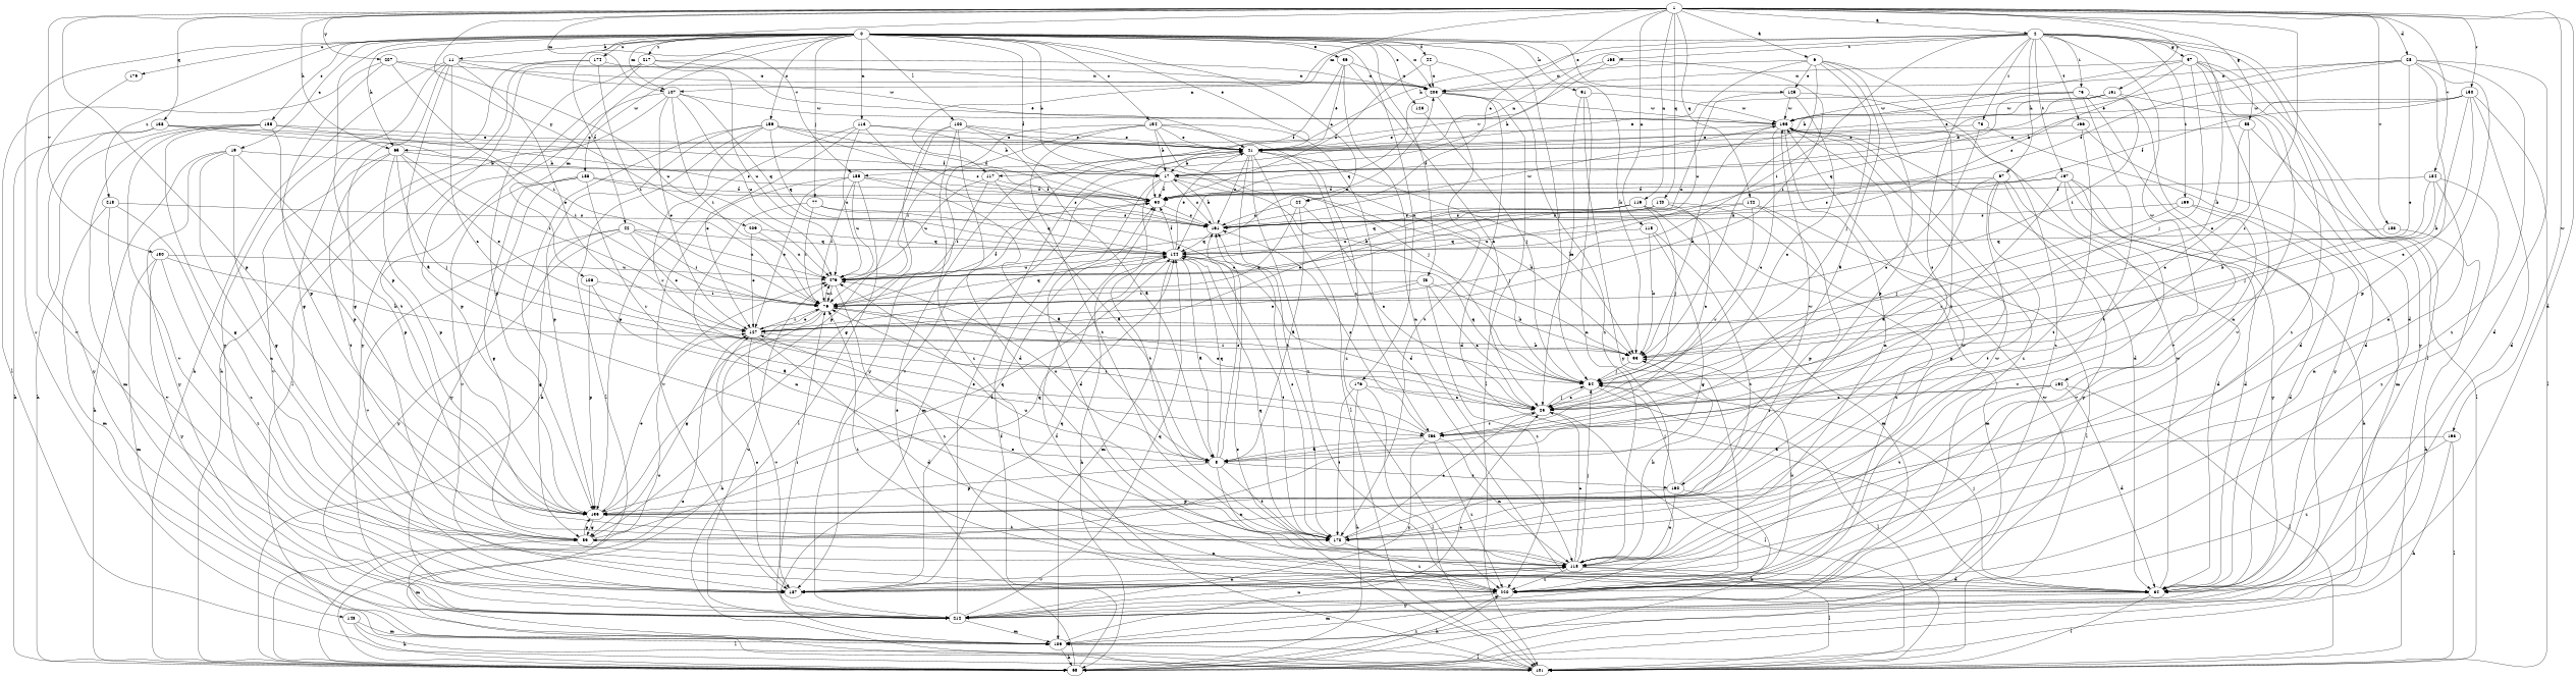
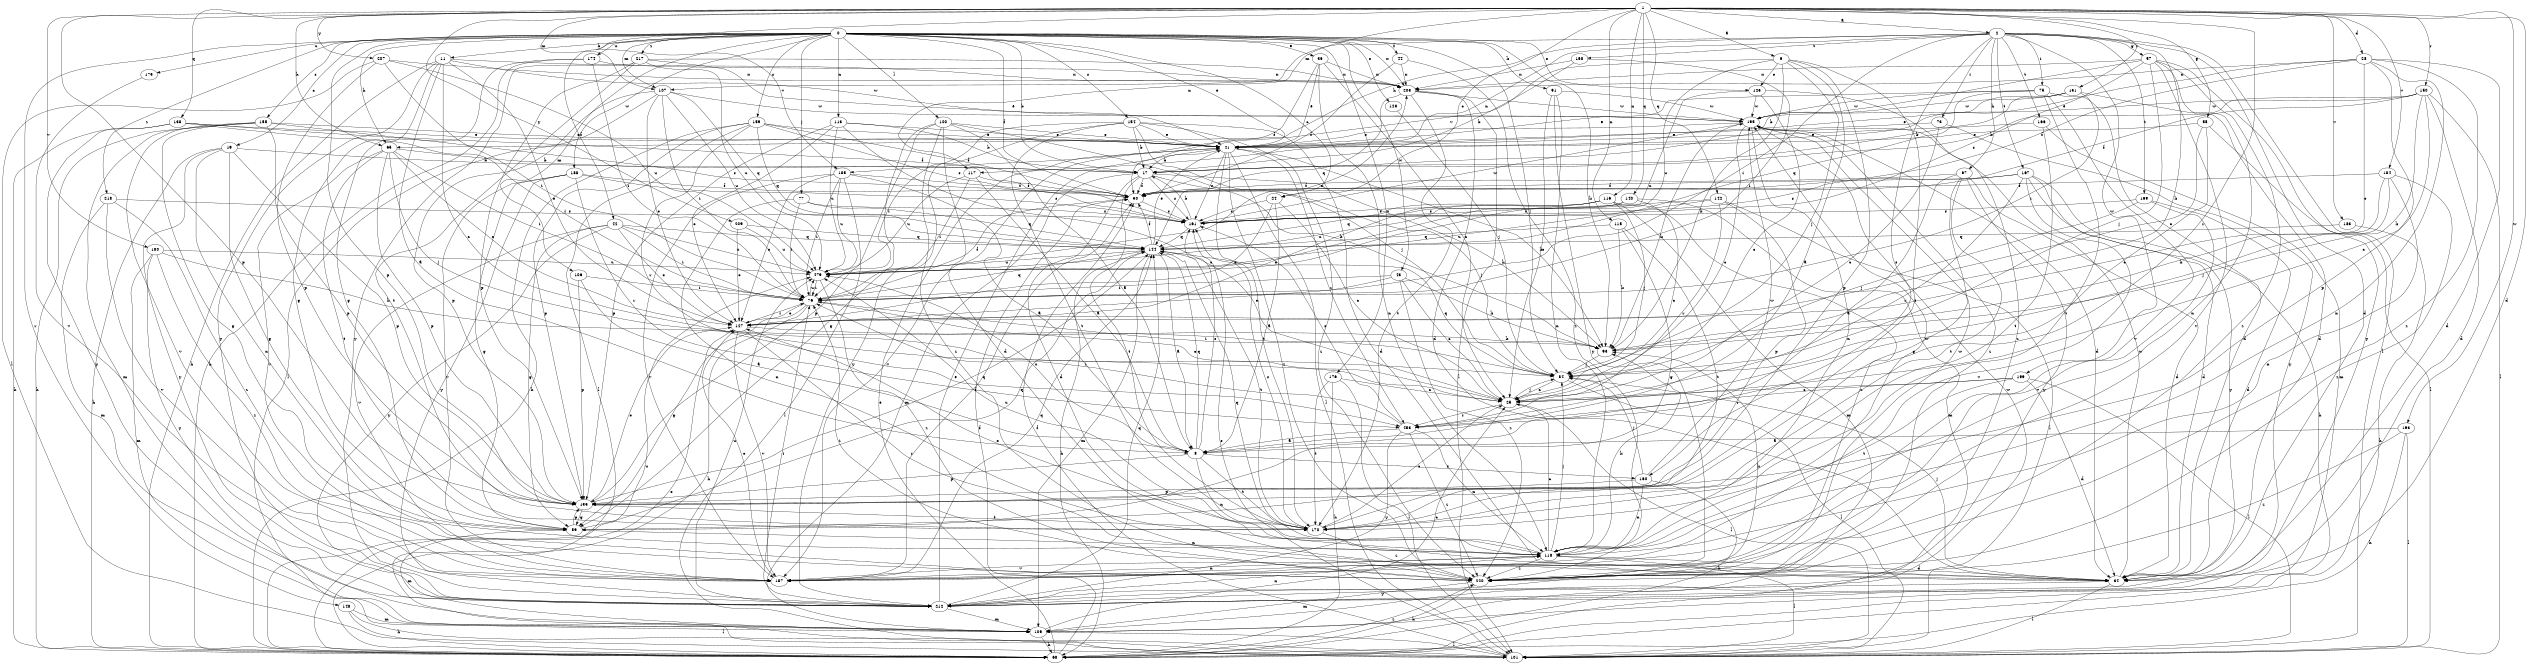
  strict digraph {
    0
    11
    17
    19
    24
    36
    41
    42
    43
    44
    50
    65
    77
    84
    91
    93
    100
    106
    107
    113
    123
    125
    135
    148
    154
    155
    159
    174
    175
    176
    188
    203
    217
    218
    8
    25
    59
    68
    127
    195
    212
    34
    170
    161
    109
    118
    n47 [label=453]
    101
    220
    187
    76
    n52 [label=479]
    144
    1
    2
    6
    28
    n58 [label=55]
    115
    116
    117
    138
    140
    142
    150
    151
    180
    183
    184
    185
    193
    207
    209
    57
    67
    73
    75
    160
    166
    167
    168
    169
-   194
+   194 [label=199]
    0 -> 11 [label=b]
    0 -> 17 [label=b]
    0 -> 19 [label=c]
    0 -> 24 [label=c]
    0 -> 36 [label=e]
    0 -> 41 [label=e]
    0 -> 42 [label=f]
-   0 -> 43 [label=f]
+   0 -> 43 [label=w]
    0 -> 44 [label=f]
    0 -> 50 [label=f]
    0 -> 65 [label=h]
    0 -> 77 [label=j]
    0 -> 84 [label=j]
    0 -> 91 [label=k]
    0 -> 93 [label=k]
    0 -> 100 [label=l]
    0 -> 106 [label=m]
    0 -> 107 [label=m]
    0 -> 113 [label=n]
    0 -> 123 [label=o]
    0 -> 125 [label=o]
    0 -> 135 [label=p]
    0 -> 148 [label=r]
    0 -> 154 [label=s]
    0 -> 155 [label=s]
    0 -> 159 [label=s]
    0 -> 174 [label=u]
    0 -> 175 [label=u]
    0 -> 176 [label=u]
    0 -> 188 [label=w]
    0 -> 203 [label=x]
    0 -> 217 [label=z]
    0 -> 218 [label=z]
    11 -> 203 [label=x]
    11 -> 8 [label=a]
    11 -> 25 [label=c]
    11 -> 59 [label=g]
    11 -> 68 [label=h]
    11 -> 127 [label=o]
    11 -> 195 [label=w]
    11 -> 212 [label=y]
    17 -> 50 [label=f]
    17 -> 84 [label=j]
    17 -> 93 [label=k]
    17 -> 34 [label=d]
    17 -> 170 [label=t]
    17 -> 161 [label=s]
    17 -> 109 [label=m]
    19 -> 17 [label=b]
    19 -> 135 [label=p]
    19 -> 59 [label=g]
    19 -> 68 [label=h]
    19 -> 212 [label=y]
    19 -> 118 [label=n]
    24 -> 8 [label=a]
    24 -> 25 [label=c]
    24 -> 127 [label=o]
    24 -> 161 [label=s]
    36 -> 41 [label=e]
    36 -> 50 [label=f]
    36 -> 203 [label=x]
    36 -> 25 [label=c]
    36 -> 118 [label=n]
    41 -> 17 [label=b]
    41 -> 93 [label=k]
    41 -> 170 [label=t]
    41 -> 161 [label=s]
    41 -> n47 [label=r]
    41 -> 101 [label=l]
    41 -> 220 [label=z]
    41 -> 187 [label=v]
    42 -> 59 [label=g]
    42 -> 127 [label=o]
    42 -> 212 [label=y]
    42 -> 187 [label=v]
    42 -> 76 [label=i]
    42 -> n52 [label=u]
    42 -> 144 [label=q]
    43 -> 93 [label=k]
    43 -> 25 [label=c]
    43 -> 127 [label=o]
    43 -> 220 [label=z]
    43 -> 76 [label=i]
    44 -> 50 [label=f]
    44 -> 203 [label=x]
    44 -> 220 [label=z]
    50 -> 161 [label=s]
    65 -> 17 [label=b]
    65 -> 84 [label=j]
    65 -> 135 [label=p]
    65 -> 127 [label=o]
    65 -> 170 [label=t]
    65 -> 187 [label=v]
    65 -> 76 [label=i]
    77 -> 161 [label=s]
    77 -> 118 [label=n]
    77 -> 76 [label=i]
    77 -> 144 [label=q]
    84 -> 25 [label=c]
    84 -> 101 [label=l]
    84 -> 76 [label=i]
    84 -> 144 [label=q]
    91 -> 25 [label=c]
    91 -> 195 [label=w]
    91 -> 212 [label=y]
    91 -> 118 [label=n]
    93 -> 84 [label=j]
    100 -> 41 [label=e]
    100 -> 93 [label=k]
    100 -> 135 [label=p]
    100 -> 8 [label=a]
    100 -> 59 [label=g]
    100 -> 34 [label=d]
    100 -> 220 [label=z]
    106 -> 135 [label=p]
    106 -> 8 [label=a]
    106 -> 76 [label=i]
    107 -> 135 [label=p]
    107 -> 127 [label=o]
    107 -> 195 [label=w]
    107 -> 101 [label=l]
    107 -> 76 [label=i]
    107 -> n52 [label=u]
    107 -> 144 [label=q]
    113 -> 17 [label=b]
    113 -> 41 [label=e]
    113 -> 135 [label=p]
    113 -> 25 [label=c]
    113 -> 127 [label=o]
    113 -> n52 [label=u]
    123 -> 84 [label=j]
    125 -> 25 [label=c]
    125 -> 195 [label=w]
    125 -> 220 [label=z]
    125 -> n52 [label=u]
    135 -> 59 [label=g]
    135 -> 127 [label=o]
    135 -> 170 [label=t]
    135 -> 144 [label=q]
    148 -> 68 [label=h]
    148 -> 109 [label=m]
    148 -> 101 [label=l]
    154 -> 17 [label=b]
    154 -> 41 [label=e]
    154 -> 84 [label=j]
    154 -> 212 [label=y]
    154 -> 34 [label=d]
    154 -> 170 [label=t]
    154 -> 220 [label=z]
    154 -> 76 [label=i]
    155 -> 41 [label=e]
    155 -> 135 [label=p]
    155 -> 59 [label=g]
    155 -> 68 [label=h]
    155 -> 161 [label=s]
    155 -> 109 [label=m]
    155 -> 187 [label=v]
    159 -> 41 [label=e]
    159 -> 50 [label=f]
    159 -> 135 [label=p]
    159 -> 68 [label=h]
    159 -> 161 [label=s]
    159 -> n47 [label=r]
    159 -> 101 [label=l]
    159 -> 144 [label=q]
    174 -> 203 [label=x]
    174 -> 59 [label=g]
    174 -> 68 [label=h]
    174 -> 76 [label=i]
    175 -> 187 [label=v]
    176 -> 25 [label=c]
    176 -> 68 [label=h]
    176 -> 170 [label=t]
    176 -> 101 [label=l]
    188 -> 50 [label=f]
    188 -> 59 [label=g]
    188 -> 212 [label=y]
    188 -> 161 [label=s]
    188 -> n47 [label=r]
    188 -> 187 [label=v]
    203 -> 195 [label=w]
    203 -> 34 [label=d]
    203 -> 170 [label=t]
    203 -> 101 [label=l]
    203 -> 144 [label=q]
    217 -> 41 [label=e]
    217 -> 135 [label=p]
    217 -> 203 [label=x]
    217 -> 212 [label=y]
    217 -> 170 [label=t]
    217 -> n52 [label=u]
    218 -> 161 [label=s]
    218 -> 109 [label=m]
    218 -> 220 [label=z]
    218 -> 187 [label=v]
    8 -> 135 [label=p]
    8 -> 170 [label=t]
    8 -> 161 [label=s]
    8 -> 118 [label=n]
    8 -> n52 [label=u]
    8 -> 144 [label=q]
    8 -> 160 [label=s]
    25 -> 84 [label=j]
    25 -> n47 [label=r]
    25 -> 101 [label=l]
    59 -> 135 [label=p]
    59 -> 109 [label=m]
    59 -> 118 [label=n]
    59 -> 144 [label=q]
    68 -> 41 [label=e]
    68 -> 50 [label=f]
    68 -> 127 [label=o]
    68 -> 195 [label=w]
    68 -> 220 [label=z]
    68 -> n52 [label=u]
    127 -> 93 [label=k]
-   127 -> 34 [label=d]
+   127 -> 34 [label=r]
    127 -> 187 [label=v]
    127 -> 76 [label=i]
    195 -> 41 [label=e]
    195 -> 93 [label=k]
    195 -> 25 [label=c]
    195 -> 34 [label=d]
    195 -> 118 [label=n]
    195 -> 220 [label=z]
    212 -> 41 [label=e]
    212 -> 109 [label=m]
    212 -> 118 [label=n]
    212 -> 76 [label=i]
    212 -> n52 [label=u]
    212 -> 144 [label=q]
    34 -> 84 [label=j]
    34 -> 195 [label=w]
    34 -> 212 [label=y]
    34 -> 101 [label=l]
    170 -> 25 [label=c]
    170 -> 161 [label=s]
    170 -> 220 [label=z]
    170 -> n52 [label=u]
    161 -> 17 [label=b]
    161 -> 195 [label=w]
    161 -> 144 [label=q]
    109 -> 25 [label=c]
    109 -> 68 [label=h]
    109 -> 101 [label=l]
    118 -> 84 [label=j]
    118 -> 93 [label=k]
    118 -> 25 [label=c]
    118 -> 127 [label=o]
    118 -> 195 [label=w]
    118 -> 34 [label=d]
    118 -> 101 [label=l]
    118 -> 220 [label=z]
    118 -> 187 [label=v]
    118 -> 144 [label=q]
    n47 -> 8 [label=a]
    n47 -> 212 [label=y]
    n47 -> 161 [label=s]
    n47 -> 118 [label=n]
    n47 -> 220 [label=z]
    n47 -> 76 [label=i]
    101 -> 50 [label=f]
    101 -> 161 [label=s]
    220 -> 93 [label=k]
    220 -> 68 [label=h]
    220 -> 195 [label=w]
    220 -> 109 [label=m]
    220 -> 76 [label=i]
    187 -> 50 [label=f]
    187 -> 127 [label=o]
    187 -> 118 [label=n]
    187 -> 144 [label=q]
    76 -> 50 [label=f]
    76 -> 25 [label=c]
    76 -> 59 [label=g]
    76 -> 68 [label=h]
    76 -> 127 [label=o]
    76 -> n52 [label=u]
    76 -> 144 [label=q]
    n52 -> 203 [label=x]
    n52 -> 220 [label=z]
    n52 -> 76 [label=i]
    144 -> 41 [label=e]
    144 -> 50 [label=f]
    144 -> 8 [label=a]
    144 -> 68 [label=h]
    144 -> 170 [label=t]
    144 -> 109 [label=m]
    144 -> n52 [label=u]
    1 -> 24 [label=c]
    1 -> 65 [label=h]
    1 -> 107 [label=m]
    1 -> 135 [label=p]
    1 -> 34 [label=d]
    1 -> n47 [label=r]
    1 -> 2 [label=a]
    1 -> 6 [label=a]
    1 -> 28 [label=d]
    1 -> n58 [label=g]
    1 -> 115 [label=n]
    1 -> 116 [label=n]
    1 -> 117 [label=n]
    1 -> 138 [label=q]
    1 -> 140 [label=q]
    1 -> 142 [label=q]
    1 -> 150 [label=r]
    1 -> 151 [label=r]
    1 -> 180 [label=v]
    1 -> 183 [label=v]
    1 -> 184 [label=v]
    1 -> 185 [label=v]
    1 -> 193 [label=w]
    1 -> 207 [label=y]
    1 -> 209 [label=y]
    2 -> 65 [label=h]
    2 -> 93 [label=k]
    2 -> 107 [label=m]
    2 -> 34 [label=d]
    2 -> 101 [label=l]
    2 -> 76 [label=i]
    2 -> 117 [label=n]
    2 -> 57 [label=g]
    2 -> 67 [label=h]
    2 -> 73 [label=i]
    2 -> 75 [label=i]
    2 -> 160 [label=s]
    2 -> 166 [label=t]
    2 -> 167 [label=t]
    2 -> 168 [label=t]
    2 -> 169 [label=t]
    2 -> 194 [label=w]
    6 -> 84 [label=j]
    6 -> 93 [label=k]
    6 -> 125 [label=o]
    6 -> 135 [label=p]
    6 -> 8 [label=a]
    6 -> 170 [label=t]
    6 -> n52 [label=u]
    6 -> 185 [label=v]
    28 -> 41 [label=e]
    28 -> 50 [label=f]
    28 -> 135 [label=p]
    28 -> 203 [label=x]
    28 -> 127 [label=o]
    28 -> 34 [label=d]
    28 -> 118 [label=n]
    28 -> 220 [label=z]
    n58 -> 41 [label=e]
    n58 -> 25 [label=c]
    n58 -> 127 [label=o]
    n58 -> 101 [label=l]
    115 -> 93 [label=k]
    115 -> 59 [label=g]
    115 -> 170 [label=t]
    115 -> 144 [label=q]
    116 -> 84 [label=j]
    116 -> 127 [label=o]
    116 -> 161 [label=s]
    116 -> 109 [label=m]
    116 -> 220 [label=z]
    116 -> 144 [label=q]
    117 -> 50 [label=f]
    117 -> 8 [label=a]
    117 -> 76 [label=i]
    117 -> n52 [label=u]
    138 -> 41 [label=e]
    138 -> 50 [label=f]
    138 -> 68 [label=h]
    138 -> 212 [label=y]
    138 -> 76 [label=i]
    140 -> 25 [label=c]
    140 -> 161 [label=s]
    140 -> 109 [label=m]
    140 -> n52 [label=u]
    142 -> 135 [label=p]
    142 -> 161 [label=s]
    142 -> n47 [label=r]
    142 -> 101 [label=l]
    142 -> n52 [label=u]
    150 -> 17 [label=b]
    150 -> 50 [label=f]
    150 -> 93 [label=k]
    150 -> 25 [label=c]
    150 -> 195 [label=w]
    150 -> 34 [label=d]
    150 -> 101 [label=l]
    151 -> 17 [label=b]
    151 -> 41 [label=e]
    151 -> 195 [label=w]
    151 -> 34 [label=d]
    151 -> 76 [label=i]
    180 -> 93 [label=k]
    180 -> 212 [label=y]
    180 -> 109 [label=m]
    180 -> 220 [label=z]
    180 -> n52 [label=u]
    183 -> 68 [label=h]
    183 -> 144 [label=q]
    184 -> 50 [label=f]
    184 -> 84 [label=j]
    184 -> 93 [label=k]
    184 -> 118 [label=n]
    184 -> 220 [label=z]
    185 -> 50 [label=f]
    185 -> 8 [label=a]
    185 -> 127 [label=o]
    185 -> 101 [label=l]
    185 -> 187 [label=v]
    185 -> 76 [label=i]
    185 -> n52 [label=u]
    193 -> 8 [label=a]
    193 -> 68 [label=h]
    193 -> 101 [label=l]
    193 -> 220 [label=z]
    207 -> 135 [label=p]
    207 -> 203 [label=x]
    207 -> 101 [label=l]
    207 -> 76 [label=i]
    207 -> n52 [label=u]
    209 -> 127 [label=o]
    209 -> n52 [label=u]
    209 -> 144 [label=q]
    57 -> 17 [label=b]
    57 -> 84 [label=j]
    57 -> 203 [label=x]
    57 -> 212 [label=y]
    57 -> 161 [label=s]
    57 -> 118 [label=n]
    57 -> 220 [label=z]
    57 -> 187 [label=v]
    67 -> 50 [label=f]
    67 -> 8 [label=a]
    67 -> 59 [label=g]
    67 -> 212 [label=y]
    67 -> 34 [label=d]
    67 -> 170 [label=t]
    73 -> 41 [label=e]
    73 -> 25 [label=c]
    73 -> 212 [label=y]
    75 -> 41 [label=e]
    75 -> 195 [label=w]
    75 -> 34 [label=d]
    75 -> 170 [label=t]
    75 -> 187 [label=v]
    75 -> 144 [label=q]
    160 -> 84 [label=j]
    160 -> 135 [label=p]
    160 -> 68 [label=h]
    160 -> 195 [label=w]
    160 -> 118 [label=n]
    166 -> 41 [label=e]
    166 -> 170 [label=t]
    166 -> 109 [label=m]
    167 -> 50 [label=f]
    167 -> 68 [label=h]
    167 -> 212 [label=y]
    167 -> 34 [label=d]
    167 -> 161 [label=s]
    167 -> n47 [label=r]
    167 -> 187 [label=v]
    168 -> 17 [label=b]
    168 -> 203 [label=x]
    168 -> 76 [label=i]
    169 -> 84 [label=j]
    169 -> 34 [label=d]
    169 -> 161 [label=s]
    169 -> 187 [label=v]
    194 -> 25 [label=c]
    194 -> 34 [label=d]
    194 -> 170 [label=t]
    194 -> n47 [label=r]
    194 -> 101 [label=l]
  }
